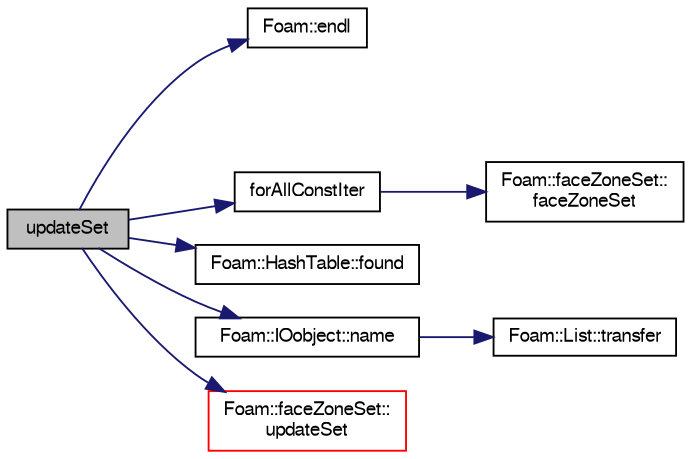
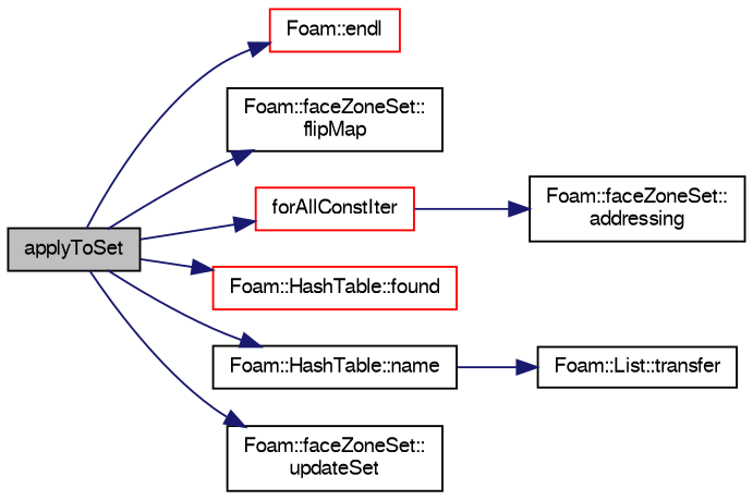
  digraph {
    rankdir=LR
    node [color=black fontname=FreeSans fontsize=10 shape=record]
    edge [color=midnightblue fontname=FreeSans fontsize=10 labelfontname=FreeSans labelfontsize=10 style=solid]
-   n1 [fillcolor=grey75 fontcolor=black height=0.2 label=updateSet style=filled width=0.4]
-   n2 [height=0.2 label="Foam::endl" width=0.4]
-   n4 [height=0.2 label=forAllConstIter width=0.4]
-   n5 [height=0.2 label="Foam::HashTable::found" width=0.4]
-   n6 [height=0.2 label="Foam::IOobject::name" width=0.4]
-   n7 [color=red height=0.2 label="Foam::faceZoneSet::\lupdateSet" width=0.4]
-   n8 [height=0.2 label="Foam::faceZoneSet::\lfaceZoneSet" width=0.4]
+   n1 [fillcolor=grey75 fontcolor=black height=0.2 label=applyToSet style=filled width=0.4]
+   n2 [color=red height=0.2 label="Foam::endl" width=0.4]
+   n3 [height=0.2 label="Foam::faceZoneSet::\lflipMap" width=0.4]
+   n4 [color=red height=0.2 label=forAllConstIter width=0.4]
+   n5 [color=red height=0.2 label="Foam::HashTable::found" width=0.4]
+   n6 [height=0.2 label="Foam::HashTable::name" width=0.4]
+   n7 [height=0.2 label="Foam::faceZoneSet::\lupdateSet" width=0.4]
+   n8 [height=0.2 label="Foam::faceZoneSet::\laddressing" width=0.4]
    n9 [height=0.2 label="Foam::List::transfer" width=0.4]
    n1 -> n2
+   n1 -> n3
    n1 -> n4
    n1 -> n5
    n1 -> n6
    n1 -> n7
    n4 -> n8
    n6 -> n9
  }
